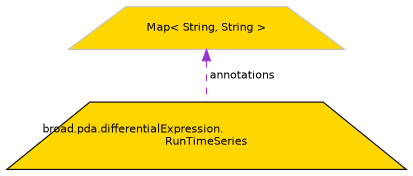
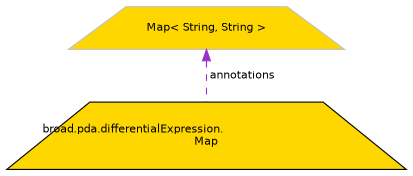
  digraph {
    node [fillcolor=gold fontname=Helvetica fontsize=10 shape=trapezium style=filled]
-   n1 [color=black fontcolor=black height=0.2 label="broad.pda.differentialExpression.\lRunTimeSeries" width=0.4]
+   n1 [color=black fontcolor=black height=0.2 label="broad.pda.differentialExpression.\lMap" width=0.4]
    n2 [color=grey75 height=0.2 label="Map\< String, String \>" width=0.4]
    n2 -> n1 [color=darkorchid3 dir=back fontname=Helvetica fontsize=10 label=" annotations" labelfontname=Helvetica labelfontsize=10 style=dashed]
  }
